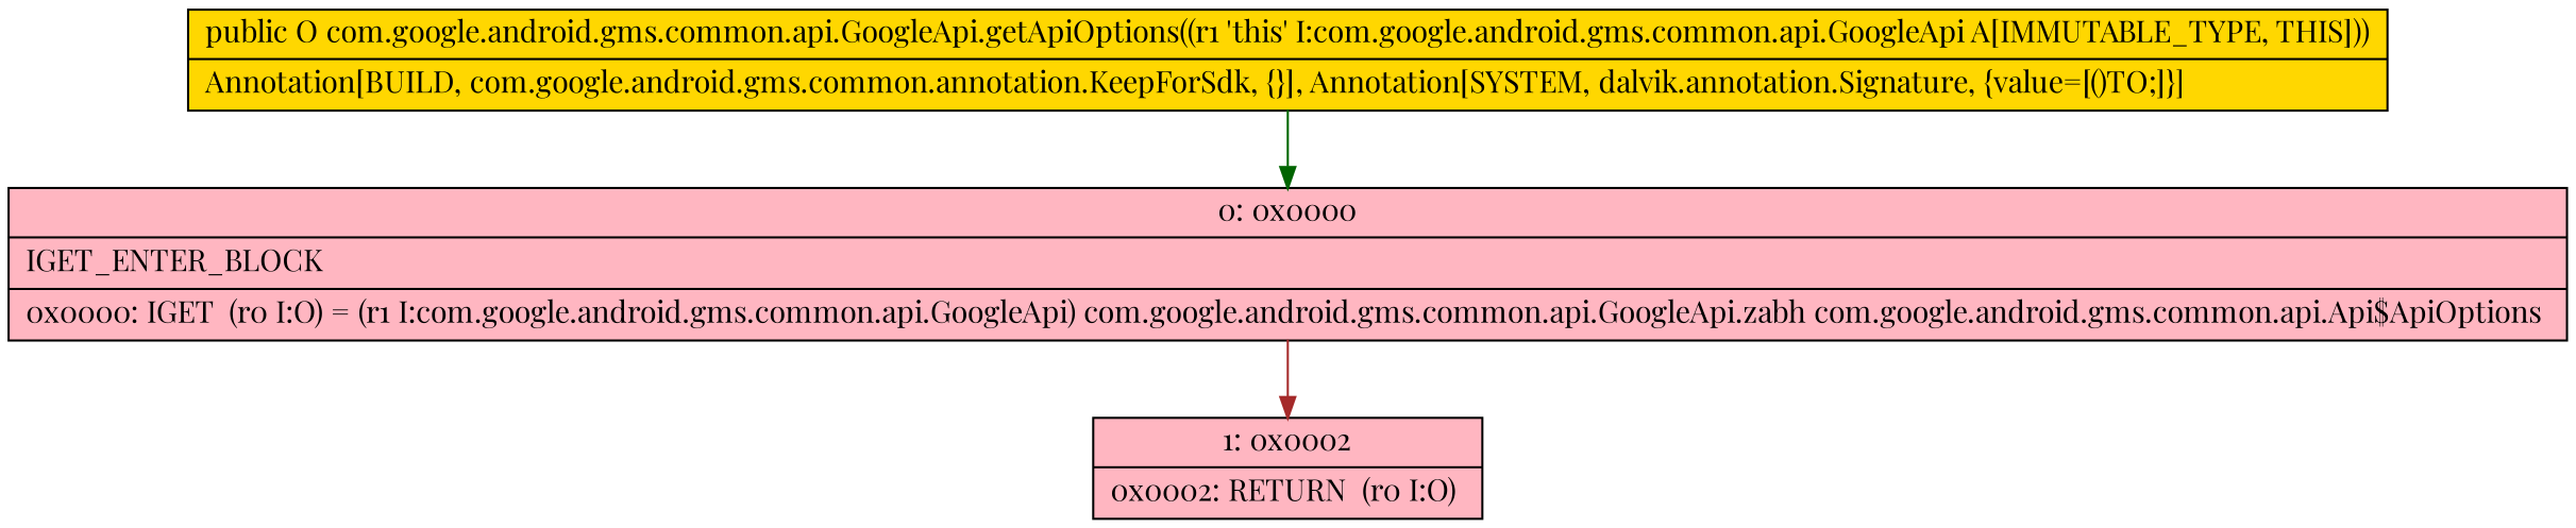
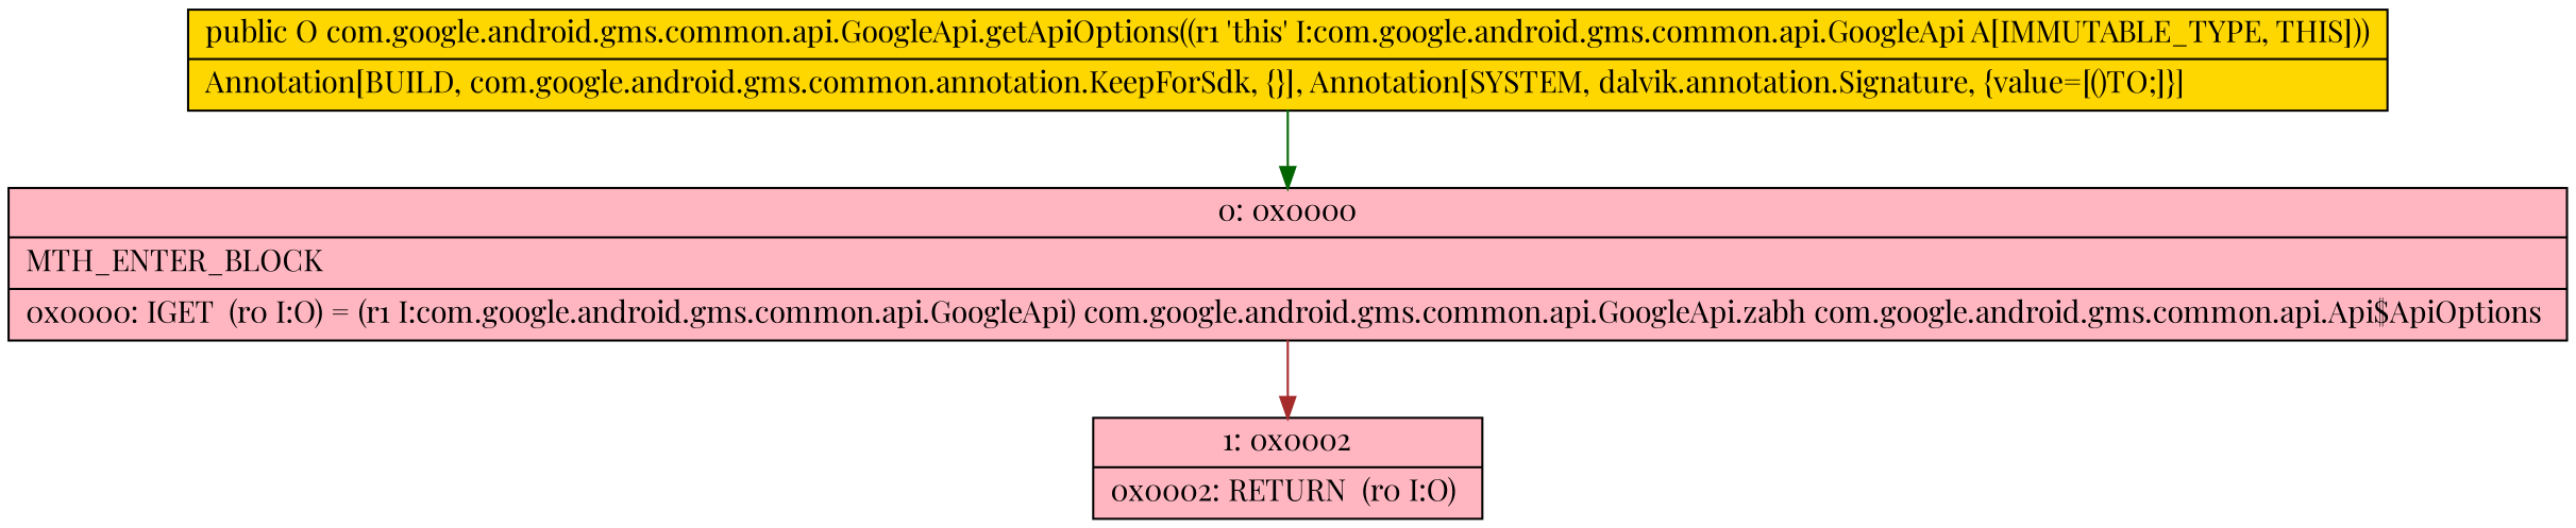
  digraph {
    fontname="Playfair Display"
    node [shape=record style=filled fillcolor=lightpink fontname="Playfair Display"]
    edge [fontname="Playfair Display"]
-   n1 [label="{0\:\ 0x0000|IGET_ENTER_BLOCK\l|0x0000: IGET  (r0 I:O) = (r1 I:com.google.android.gms.common.api.GoogleApi) com.google.android.gms.common.api.GoogleApi.zabh com.google.android.gms.common.api.Api$ApiOptions \l}"]
+   n1 [label="{0\:\ 0x0000|MTH_ENTER_BLOCK\l|0x0000: IGET  (r0 I:O) = (r1 I:com.google.android.gms.common.api.GoogleApi) com.google.android.gms.common.api.GoogleApi.zabh com.google.android.gms.common.api.Api$ApiOptions \l}"]
    n2 [label="{1\:\ 0x0002|0x0002: RETURN  (r0 I:O) \l}"]
    n3 [label="{public O com.google.android.gms.common.api.GoogleApi.getApiOptions((r1 'this' I:com.google.android.gms.common.api.GoogleApi A[IMMUTABLE_TYPE, THIS]))  | Annotation[BUILD, com.google.android.gms.common.annotation.KeepForSdk, \{\}], Annotation[SYSTEM, dalvik.annotation.Signature, \{value=[()TO;]\}]\l}" fillcolor=gold]
    n1 -> n2 [color=brown]
    n3 -> n1 [color=darkgreen]
  }
